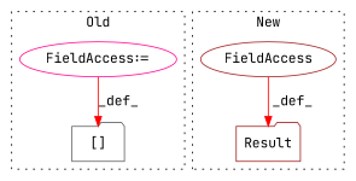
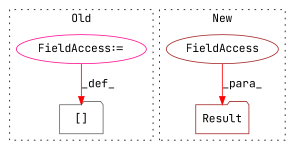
  digraph {
    fontname="JetBrains Mono"
    node [color=brown fontname="JetBrains Mono" l="7,1" shape=folder]
    edge [color=red fontname="JetBrains Mono"]
    n1 [a=2 color=gray40 label="[]" s="7034,7050"]
    n2 [a=7 color=deeppink l=1 label="FieldAccess:=" s=7051 shape=ellipse]
    n3 [a=32 label=Result s="7039,7153"]
    n4 [a=22 l=12 label=FieldAccess s=7054 shape=ellipse]
    subgraph cluster_1 {
      label=Old
      style=dotted
      n1
      n2
    }
    subgraph cluster_2 {
      label=New
      style=dotted
      n3
      n4
    }
    n2 -> n1 [label=_def_]
-   n4 -> n3 [label=_def_]
+   n4 -> n3 [label=_para_]
  }
